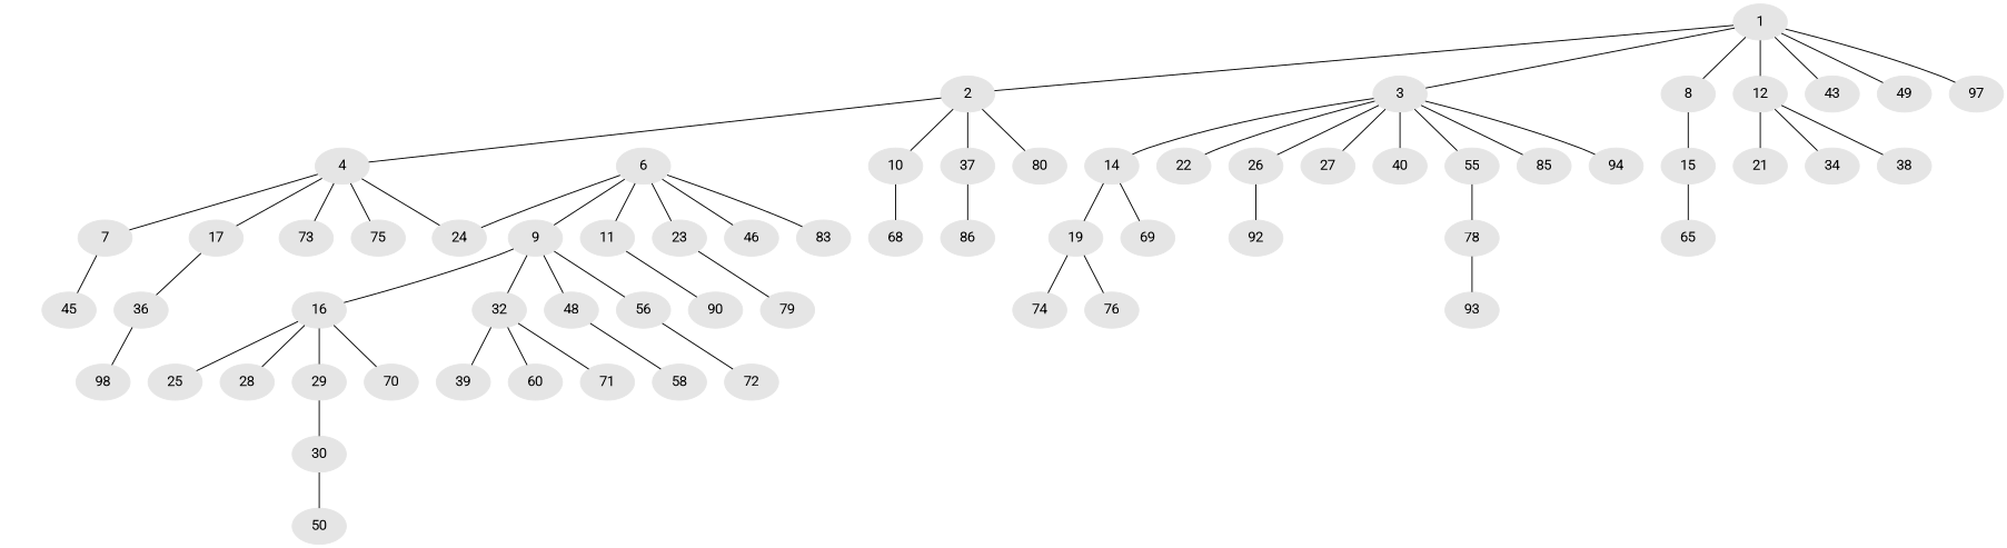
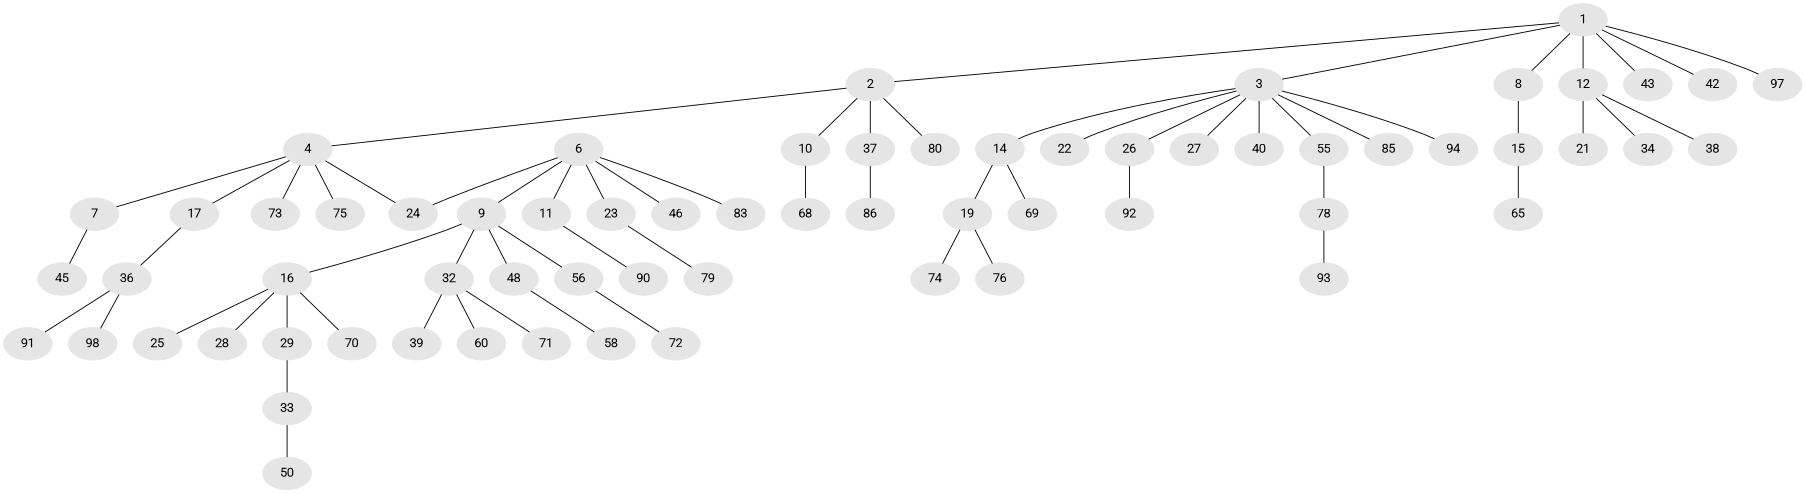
  graph {
    fontname=Roboto
    node [color=gray90 fontname=Roboto style=filled]
    edge [fontname=Roboto]
    1 [super="+87"]
    2 [super="+10"]
    3 [super="+5"]
    8 [super="+44"]
    12 [super="+31"]
    43 [super="+64"]
-   49 [super="+96"]
+   49 [super="+96" label=42]
    97
    4 [super="+53"]
    n10 [label=10 super="+63"]
    37
    80
    14 [super="+47"]
    22
    26 [super="+66"]
    27 [super="+81"]
    40 [super="+54"]
    55 [super="+67"]
    85
    94
    15 [super="+52"]
    21
    34
    38 [super="+57"]
    7 [super="+88"]
    17
    73
    75
    24
    68
    86 [super="+95"]
    19 [super="+41"]
    69 [super="+79"]
    92
    78 [super="+82"]
    6 [super="+11"]
    9 [super="+51"]
    n38 [label=11]
    23 [super="+35"]
    46
    83
    45
    36 [super="+59"]
    16 [super="+18"]
    32 [super="+33"]
    48
    56
    90
    n49 [label=79]
    65
    25 [super="+89"]
    28
    29
    70
    39
    60
    71
    58 [super="+84"]
    72
    74
    76
-   30
+   30 [label=33]
+   91
    98
    50
    93
    1 -- 2
    1 -- 3
    1 -- 8
    1 -- 12
    1 -- 43
    1 -- 49
    1 -- 97
    2 -- 4
    2 -- n10
    2 -- 37
    2 -- 80
    3 -- 14
    3 -- 22
    3 -- 26
    3 -- 27
    3 -- 40
    3 -- 55
    3 -- 85
    3 -- 94
    8 -- 15
    12 -- 21
    12 -- 34
    12 -- 38
    4 -- 7
    4 -- 17
    4 -- 73
    4 -- 75
    4 -- 24
    n10 -- 68
    37 -- 86
    14 -- 19
    14 -- 69
    26 -- 92
    55 -- 78
    15 -- 65
    7 -- 45
    17 -- 36
    19 -- 74
    19 -- 76
    78 -- 93
    6 -- 24
    6 -- 9
    6 -- n38
    6 -- 23
    6 -- 46
    6 -- 83
    9 -- 16
    9 -- 32
    9 -- 48
    9 -- 56
    n38 -- 90
    23 -- n49
+   36 -- 91
    36 -- 98
    16 -- 25
    16 -- 28
    16 -- 29
    16 -- 70
    32 -- 39
    32 -- 60
    32 -- 71
    48 -- 58
    56 -- 72
    29 -- 30
    30 -- 50
  }
